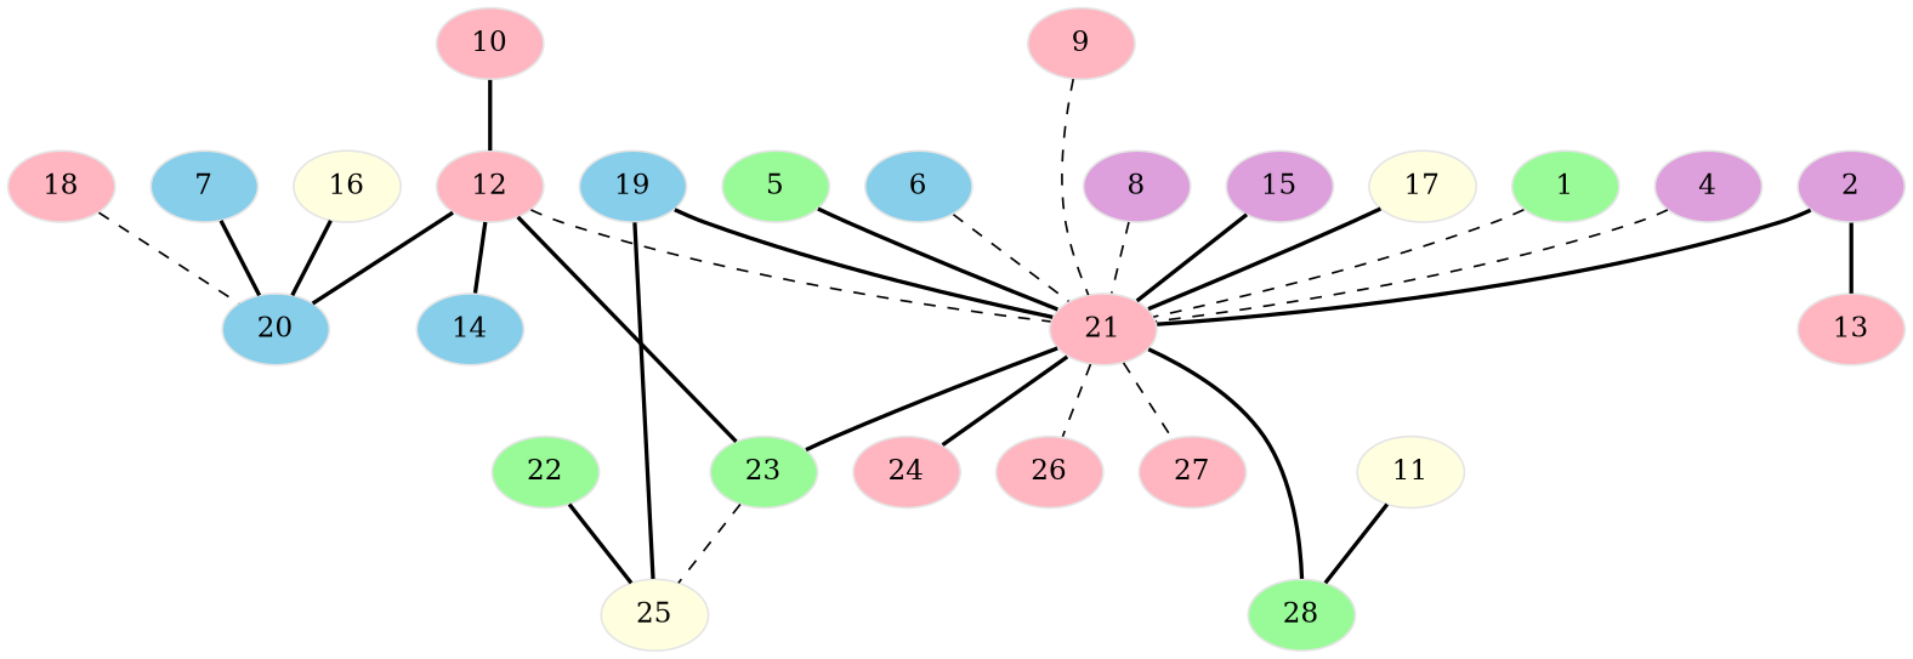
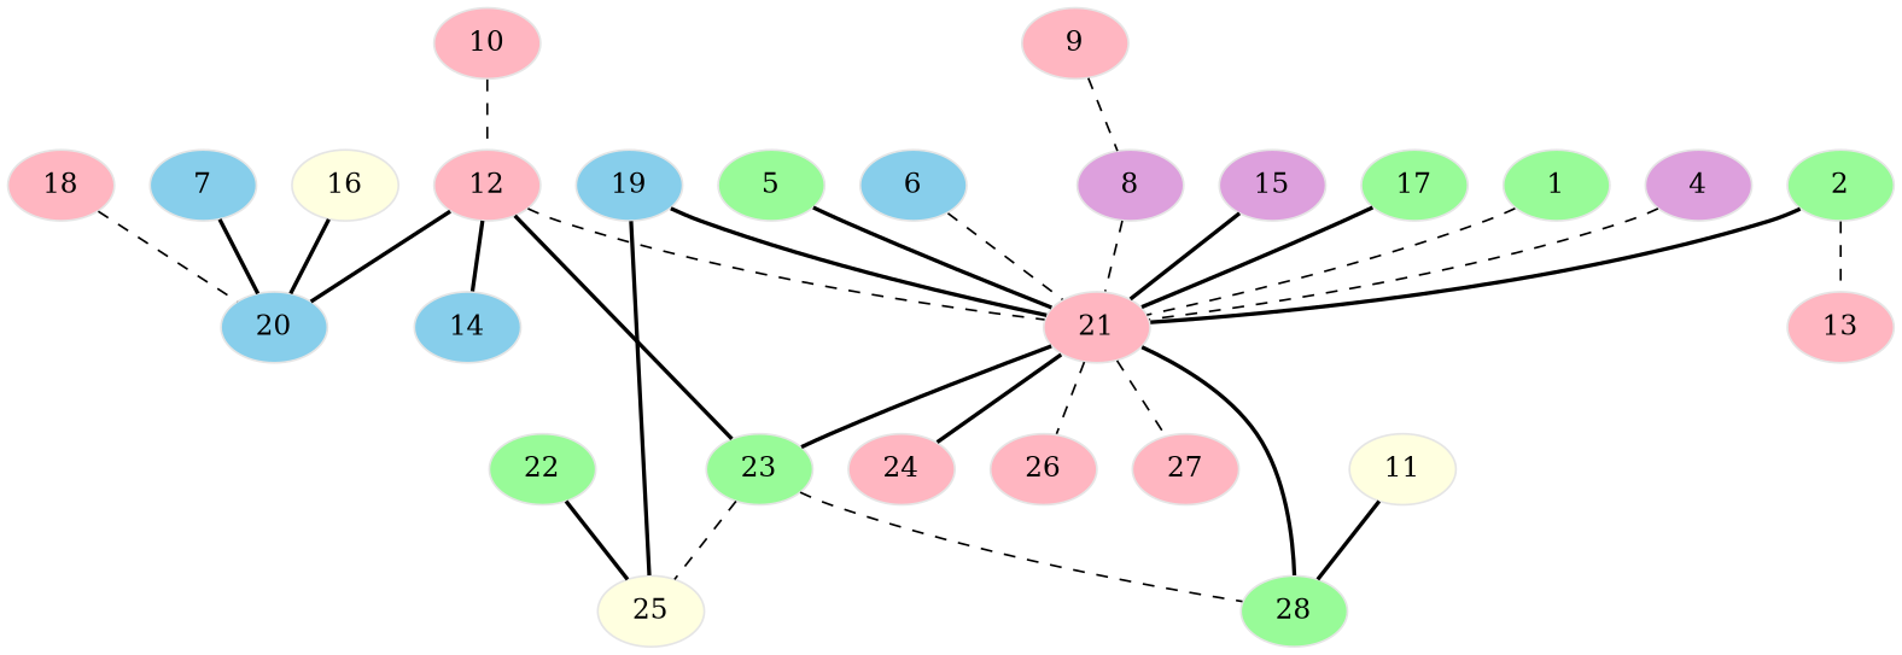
  graph {
    node [color=gray90 fillcolor=lightpink style=filled]
    edge [style=bold weight=1.0]
    1 [fillcolor=palegreen]
    21
    28 [fillcolor=palegreen]
    23 [fillcolor=palegreen]
    24
    26
    27
-   2 [fillcolor=plum]
+   2 [fillcolor=palegreen]
    13
    4 [fillcolor=plum]
    5 [fillcolor=palegreen]
    6 [fillcolor=skyblue]
    7 [fillcolor=skyblue]
    20 [fillcolor=skyblue]
    8 [fillcolor=plum]
    9
    10
    12
    14 [fillcolor=skyblue]
    11 [fillcolor=lightyellow]
    25 [fillcolor=lightyellow]
    15 [fillcolor=plum]
    16 [fillcolor=lightyellow]
-   17 [fillcolor=lightyellow]
+   17 [fillcolor=palegreen]
    18
    19 [fillcolor=skyblue]
    22 [fillcolor=palegreen]
    1 -- 21 [style=dashed]
    21 -- 28
    21 -- 23
    21 -- 24
    21 -- 26 [style=dashed]
    21 -- 27 [style=dashed]
+   23 -- 28 [style=dashed]
    23 -- 25 [style=dashed]
    2 -- 21
-   2 -- 13
+   2 -- 13 [style=dashed]
    4 -- 21 [style=dashed]
    5 -- 21
    6 -- 21 [style=dashed]
    7 -- 20
    8 -- 21 [style=dashed]
-   9 -- 21 [style=dashed]
-   10 -- 12
+   9 -- 8 [style=dashed]
+   10 -- 12 [style=dashed]
    12 -- 21 [style=dashed]
    12 -- 23
    12 -- 20
    12 -- 14
    11 -- 28
    15 -- 21
    16 -- 20
    17 -- 21
    18 -- 20 [style=dashed]
    19 -- 21
    19 -- 25
    22 -- 25
  }
